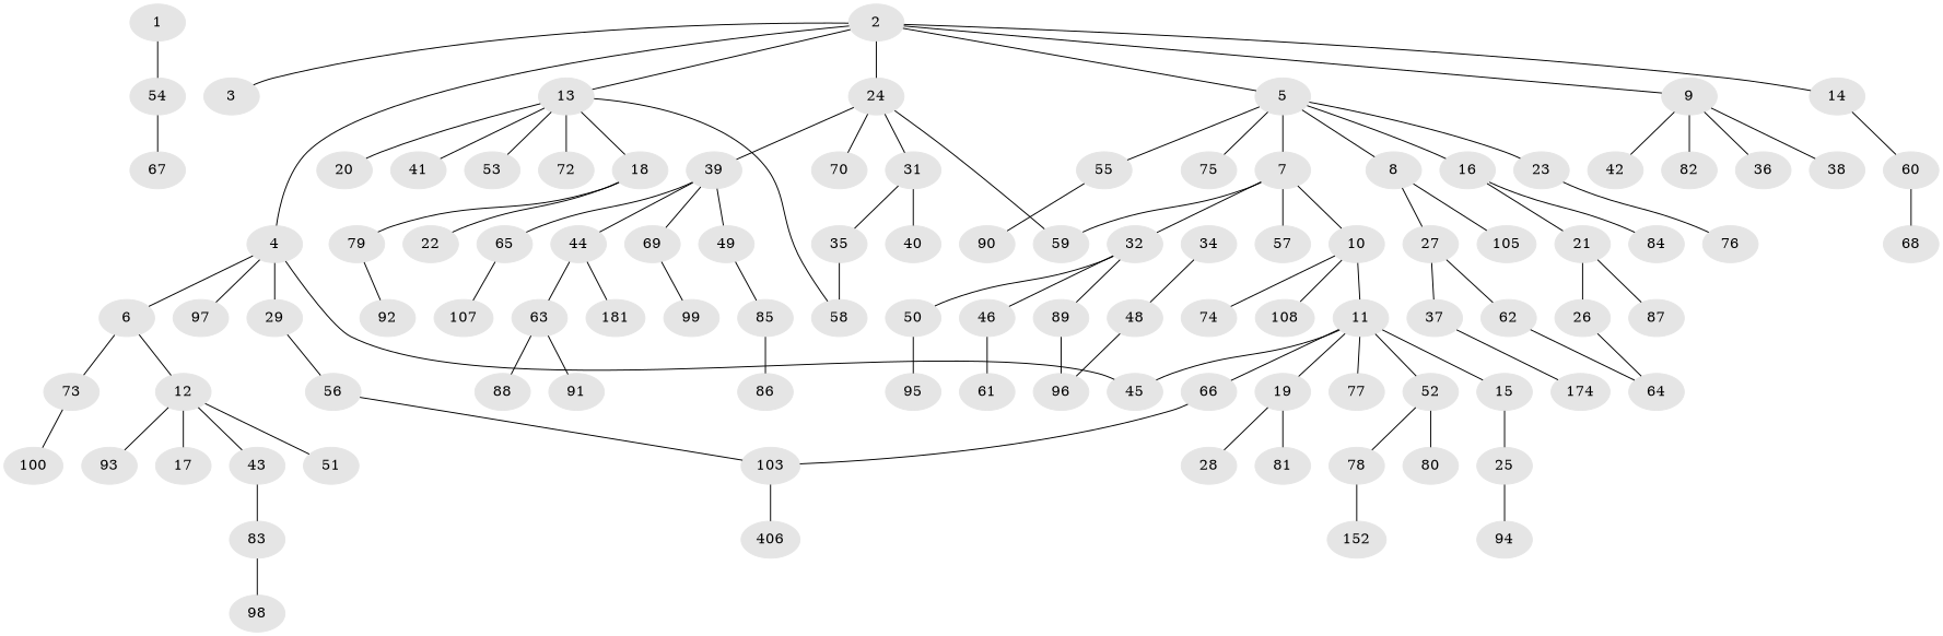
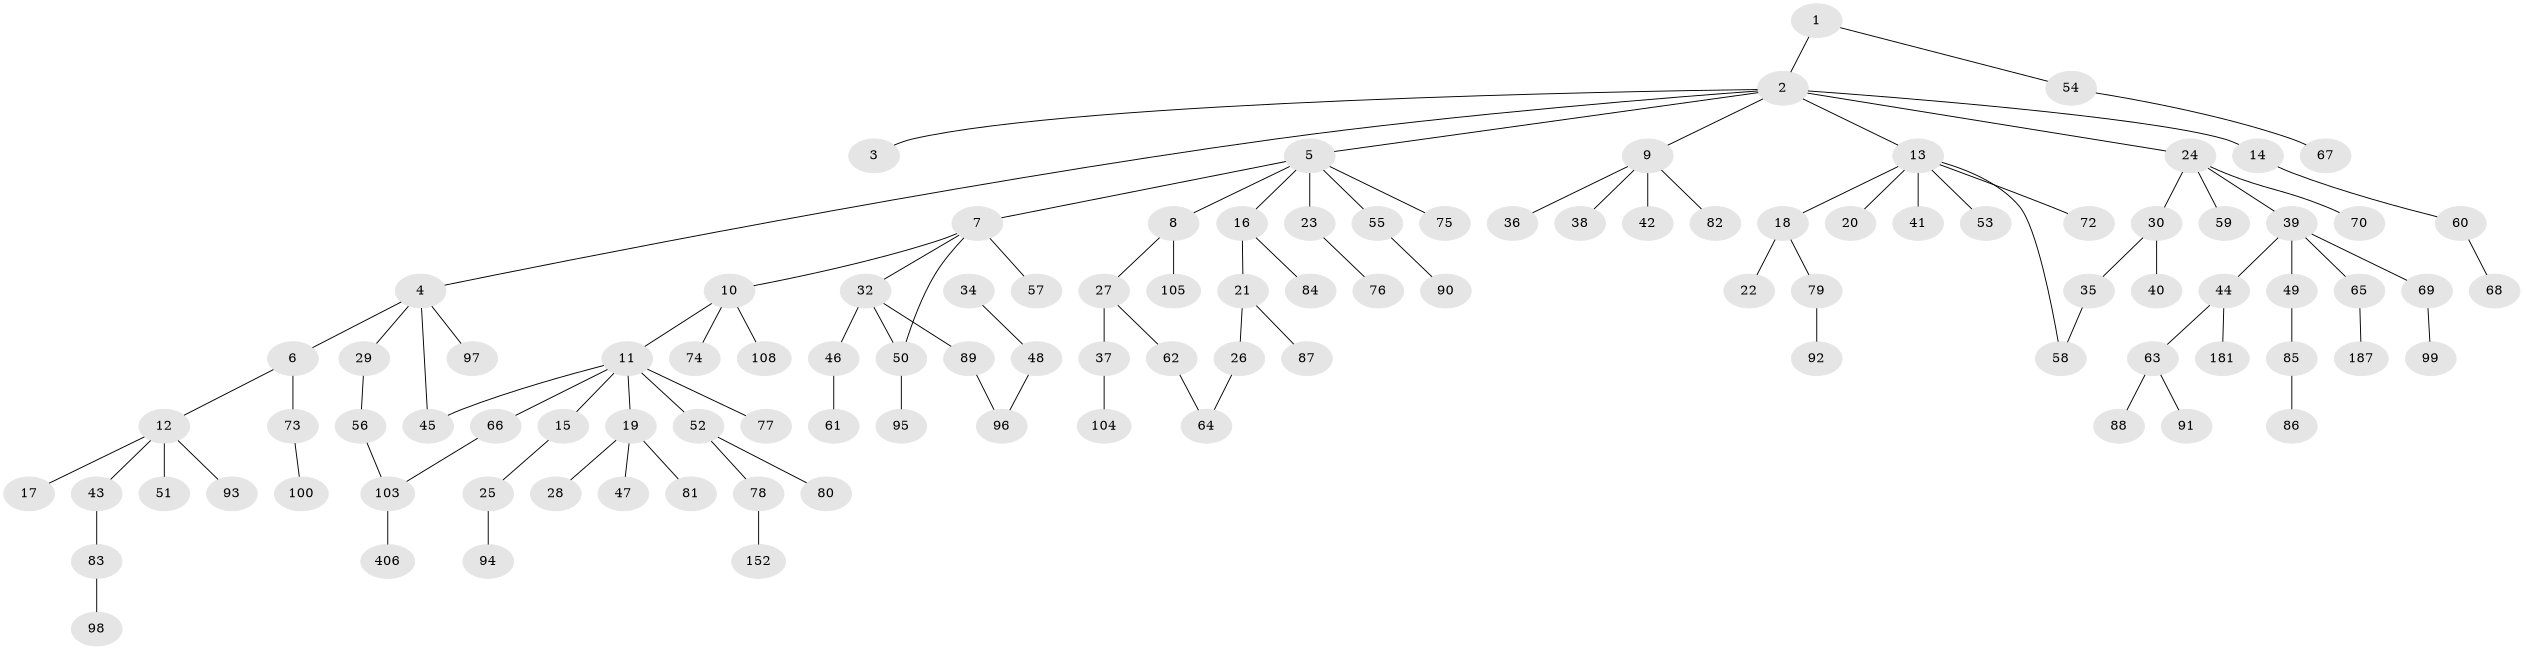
  graph {
    node [color=gray90 style=filled]
    1
    2
    54
    3
    4
    5
    9
    13
    14
    24
    67
    6
    29
    45
    97
    7
    8
    16
    23
    55
    75
    36
    38
    42
    82
    18
    20
    41
    53
    58
    72
    60
    59
-   31
+   31 [label=30]
    39
    70
    12
    73
    56
    10
    32
    57
    27
    105
    21
    84
    76
    90
    17
    43
    51
    93
    100
    11
    74
    108
    46
    50
    89
    37
    62
    15
    19
    52
    66
    77
    25
    28
+   47
    81
    78
    80
    103
    83
    22
    79
    68
    94
    26
    87
    92
    64
    35
    40
    44
    49
    65
    69
    34
    48
-   104 [label=174]
+   104
    61
    95
    96
    63
    n96 [label=181]
    85
-   107
+   107 [label=187]
    99
    98
    88
    91
    86
    n104 [label=152]
    n105 [label=406]
+   1 -- 2
    1 -- 54
    2 -- 3
    2 -- 4
    2 -- 5
    2 -- 9
    2 -- 13
    2 -- 14
    2 -- 24
    54 -- 67
    4 -- 6
    4 -- 29
    4 -- 45
    4 -- 97
    5 -- 7
    5 -- 8
    5 -- 16
    5 -- 23
    5 -- 55
    5 -- 75
    9 -- 36
    9 -- 38
    9 -- 42
    9 -- 82
    13 -- 18
    13 -- 20
    13 -- 41
    13 -- 53
    13 -- 58
    13 -- 72
    14 -- 60
    24 -- 59
    24 -- 31
    24 -- 39
    24 -- 70
    6 -- 12
    6 -- 73
    29 -- 56
-   7 -- 59
+   7 -- 50
    7 -- 10
    7 -- 32
    7 -- 57
    8 -- 27
    8 -- 105
    16 -- 21
    16 -- 84
    23 -- 76
    55 -- 90
    18 -- 22
    18 -- 79
    60 -- 68
    31 -- 35
    31 -- 40
    39 -- 44
    39 -- 49
    39 -- 65
    39 -- 69
    12 -- 17
    12 -- 43
    12 -- 51
    12 -- 93
    73 -- 100
    56 -- 103
    10 -- 11
    10 -- 74
    10 -- 108
    32 -- 46
    32 -- 50
    32 -- 89
    27 -- 37
    27 -- 62
    21 -- 26
    21 -- 87
    43 -- 83
    11 -- 45
    11 -- 15
    11 -- 19
    11 -- 52
    11 -- 66
    11 -- 77
    46 -- 61
    50 -- 95
    89 -- 96
    37 -- 104
    62 -- 64
    15 -- 25
    19 -- 28
+   19 -- 47
    19 -- 81
    52 -- 78
    52 -- 80
    66 -- 103
    25 -- 94
    78 -- n104
    103 -- n105
    83 -- 98
    79 -- 92
    26 -- 64
    35 -- 58
    44 -- 63
    44 -- n96
    49 -- 85
    65 -- 107
    69 -- 99
    34 -- 48
    48 -- 96
    63 -- 88
    63 -- 91
    85 -- 86
  }
